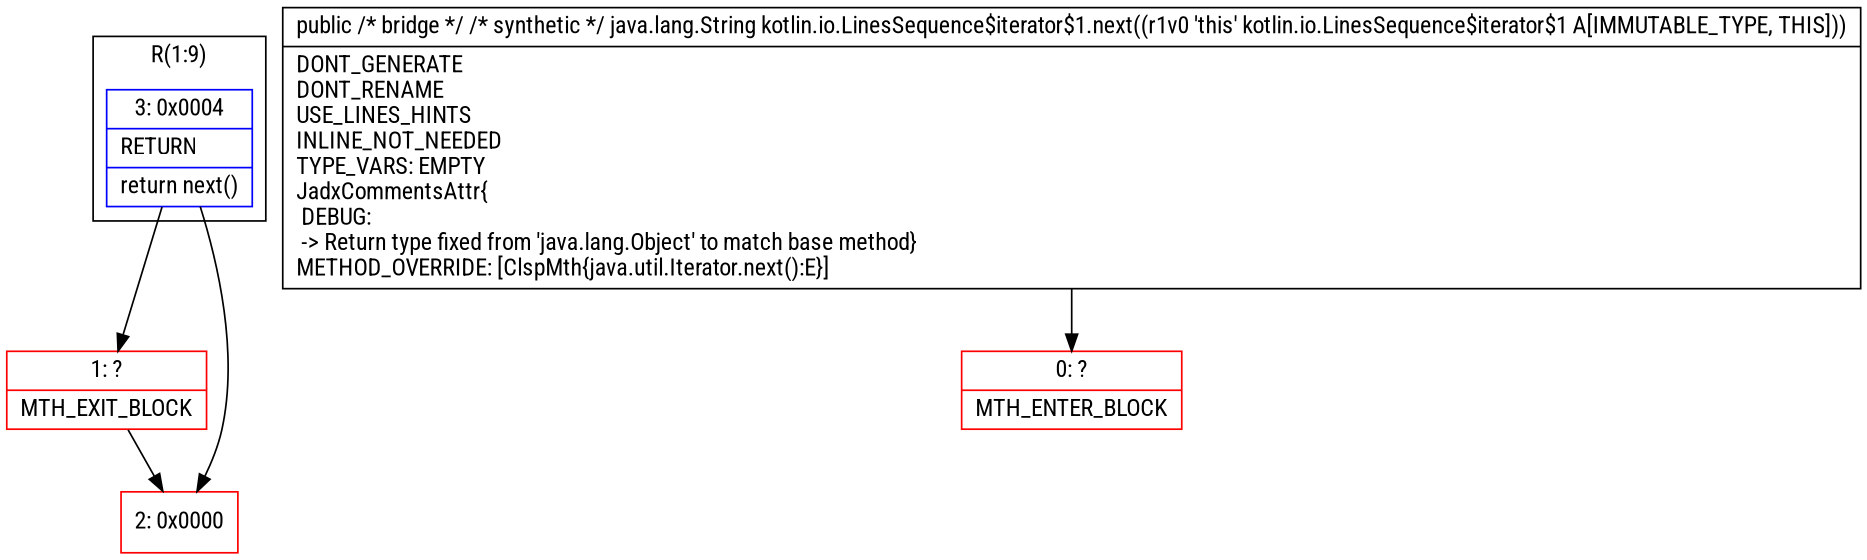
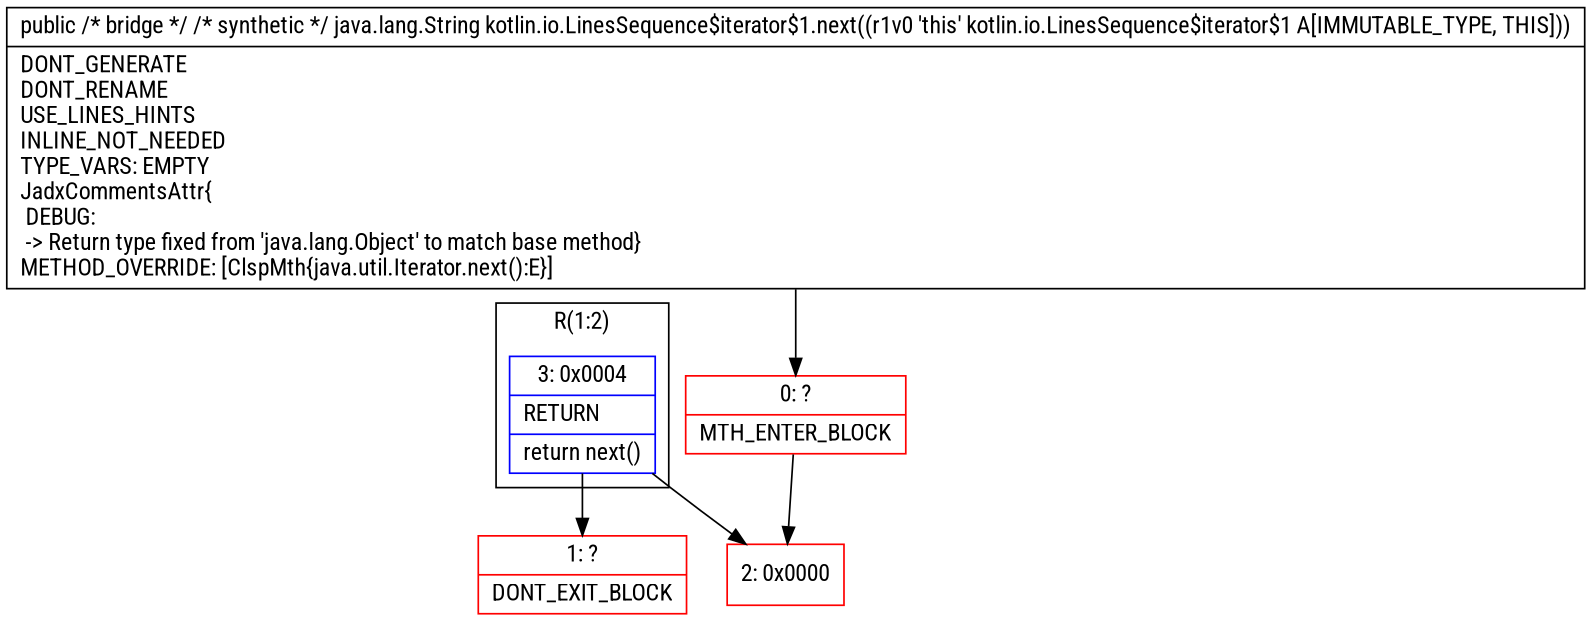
  digraph {
    fontname="Roboto Condensed"
    node [color=red fontname="Roboto Condensed" shape=record]
    edge [fontname="Roboto Condensed"]
    n1 [color=blue label="{3\:\ 0x0004|RETURN\l|return next()\l}"]
-   n2 [label="{1\:\ ?|MTH_EXIT_BLOCK\l}"]
+   n2 [label="{1\:\ ?|DONT_EXIT_BLOCK\l}"]
    n3 [label="{2\:\ 0x0000}"]
    n4 [label="{0\:\ ?|MTH_ENTER_BLOCK\l}"]
    n5 [label="{public \/* bridge *\/ \/* synthetic *\/ java.lang.String kotlin.io.LinesSequence$iterator$1.next((r1v0 'this' kotlin.io.LinesSequence$iterator$1 A[IMMUTABLE_TYPE, THIS]))  | DONT_GENERATE\lDONT_RENAME\lUSE_LINES_HINTS\lINLINE_NOT_NEEDED\lTYPE_VARS: EMPTY\lJadxCommentsAttr\{\l DEBUG: \l \-\> Return type fixed from 'java.lang.Object' to match base method\}\lMETHOD_OVERRIDE: [ClspMth\{java.util.Iterator.next():E\}]\l}" color=""]
    subgraph cluster_1 {
-     label="R(1:9)"
+     label="R(1:2)"
      n1
    }
    n1 -> n2
    n1 -> n3
-   n2 -> n3
+   n4 -> n3
    n5 -> n4
  }
